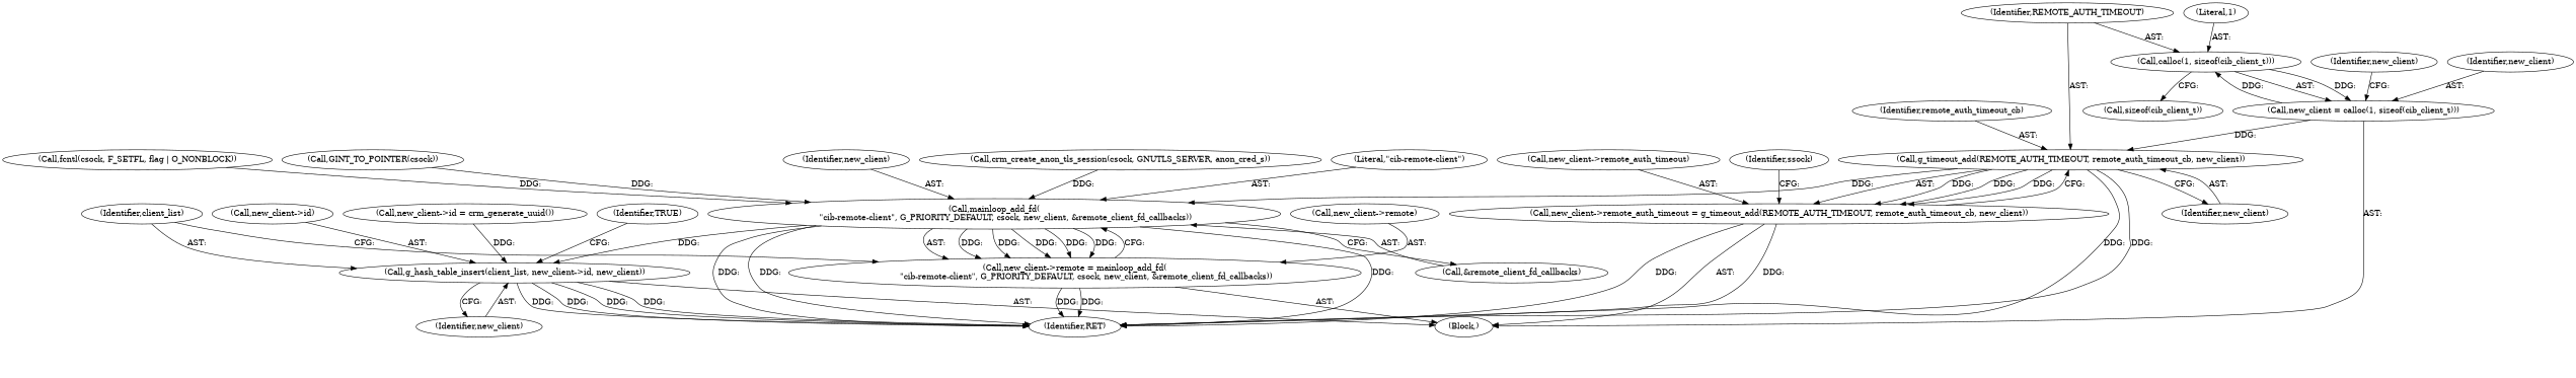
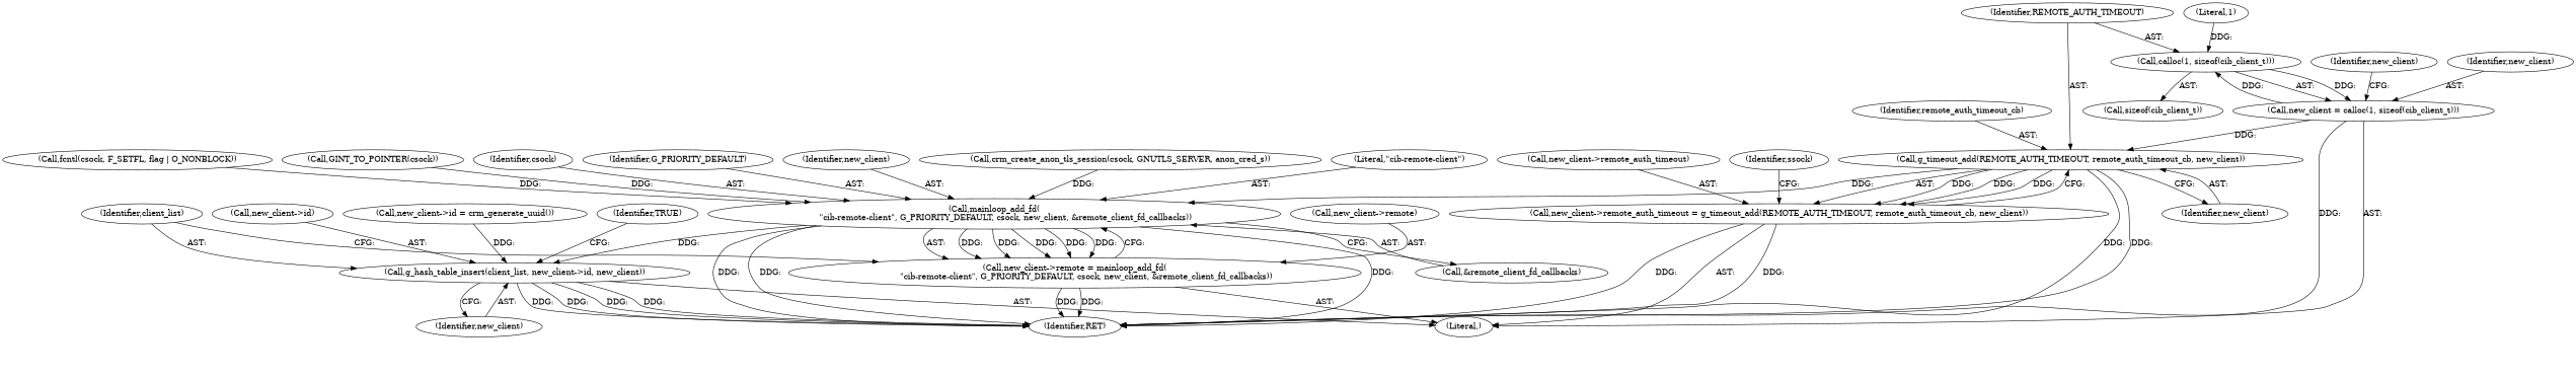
  digraph {
    n1 [label="(Call,calloc(1, sizeof(cib_client_t)))"]
    n2 [label="(Call,new_client = calloc(1, sizeof(cib_client_t)))"]
    n3 [label="(Call,sizeof(cib_client_t))"]
    n4 [label="(Call,g_timeout_add(REMOTE_AUTH_TIMEOUT, remote_auth_timeout_cb, new_client))"]
    n5 [label="(Identifier,RET)"]
-   n6 [label="(Block,)"]
+   n6 [label="(Literal,)"]
    n7 [label="(Call,new_client->remote_auth_timeout = g_timeout_add(REMOTE_AUTH_TIMEOUT, remote_auth_timeout_cb, new_client))"]
    n8 [label="(Call,mainloop_add_fd(\n         \"cib-remote-client\", G_PRIORITY_DEFAULT, csock, new_client, &remote_client_fd_callbacks))"]
    n9 [label="(Identifier,new_client)"]
    n10 [label="(Call,new_client->remote = mainloop_add_fd(\n         \"cib-remote-client\", G_PRIORITY_DEFAULT, csock, new_client, &remote_client_fd_callbacks))"]
    n11 [label="(Call,g_hash_table_insert(client_list, new_client->id, new_client))"]
    n12 [label="(Call,&remote_client_fd_callbacks)"]
    n13 [label="(Identifier,new_client)"]
    n14 [label="(Identifier,new_client)"]
    n15 [label="(Call,fcntl(csock, F_SETFL, flag | O_NONBLOCK))"]
    n16 [label="(Call,GINT_TO_POINTER(csock))"]
+   n17 [label="(Identifier,csock)"]
    n18 [label="(Identifier,remote_auth_timeout_cb)"]
    n19 [label="(Literal,1)"]
    n20 [label="(Call,new_client->remote)"]
    n21 [label="(Call,new_client->remote_auth_timeout)"]
+   n22 [label="(Identifier,G_PRIORITY_DEFAULT)"]
    n23 [label="(Identifier,client_list)"]
    n24 [label="(Identifier,new_client)"]
    n25 [label="(Identifier,new_client)"]
    n26 [label="(Call,new_client->id)"]
    n27 [label="(Call,crm_create_anon_tls_session(csock, GNUTLS_SERVER, anon_cred_s))"]
    n28 [label="(Literal,\"cib-remote-client\")"]
    n29 [label="(Call,new_client->id = crm_generate_uuid())"]
    n30 [label="(Identifier,TRUE)"]
    n31 [label="(Identifier,REMOTE_AUTH_TIMEOUT)"]
    n32 [label="(Identifier,ssock)"]
    n1 -> n2 [label="AST: "]
    n1 -> n2 [label="DDG: "]
-   n1 -> n3 [label="CFG: "]
+   n1 -> n3 [label="AST: "]
    n2 -> n1 [label="DDG: "]
    n2 -> n4 [label="DDG: "]
+   n2 -> n5 [label="DDG: "]
    n2 -> n6 [label="AST: "]
    n4 -> n5 [label="DDG: "]
    n4 -> n5 [label="DDG: "]
    n4 -> n7 [label="AST: "]
    n4 -> n7 [label="DDG: "]
    n4 -> n7 [label="DDG: "]
    n4 -> n7 [label="DDG: "]
    n4 -> n8 [label="DDG: "]
    n4 -> n9 [label="CFG: "]
    n7 -> n4 [label="CFG: "]
    n7 -> n5 [label="DDG: "]
    n7 -> n5 [label="DDG: "]
    n7 -> n6 [label="AST: "]
    n8 -> n5 [label="DDG: "]
    n8 -> n5 [label="DDG: "]
    n8 -> n5 [label="DDG: "]
    n8 -> n10 [label="AST: "]
    n8 -> n10 [label="DDG: "]
    n8 -> n10 [label="DDG: "]
    n8 -> n10 [label="DDG: "]
    n8 -> n10 [label="DDG: "]
    n8 -> n10 [label="DDG: "]
    n8 -> n11 [label="DDG: "]
    n8 -> n12 [label="CFG: "]
    n9 -> n4 [label="AST: "]
    n10 -> n5 [label="DDG: "]
    n10 -> n5 [label="DDG: "]
    n10 -> n6 [label="AST: "]
    n10 -> n8 [label="CFG: "]
    n11 -> n5 [label="DDG: "]
    n11 -> n5 [label="DDG: "]
    n11 -> n5 [label="DDG: "]
    n11 -> n5 [label="DDG: "]
    n11 -> n6 [label="AST: "]
    n11 -> n13 [label="CFG: "]
    n12 -> n8 [label="AST: "]
    n13 -> n11 [label="AST: "]
    n14 -> n2 [label="CFG: "]
    n15 -> n8 [label="DDG: "]
    n16 -> n8 [label="DDG: "]
+   n17 -> n8 [label="AST: "]
    n18 -> n4 [label="AST: "]
-   n19 -> n1 [label="AST: "]
+   n19 -> n1 [label="DDG: "]
    n20 -> n10 [label="AST: "]
    n21 -> n7 [label="AST: "]
+   n22 -> n8 [label="AST: "]
    n23 -> n10 [label="CFG: "]
    n23 -> n11 [label="AST: "]
    n24 -> n2 [label="AST: "]
    n25 -> n8 [label="AST: "]
    n26 -> n11 [label="AST: "]
    n27 -> n8 [label="DDG: "]
    n28 -> n8 [label="AST: "]
    n29 -> n11 [label="DDG: "]
    n30 -> n11 [label="CFG: "]
    n31 -> n1 [label="AST: "]
    n31 -> n4 [label="AST: "]
    n32 -> n7 [label="CFG: "]
  }
